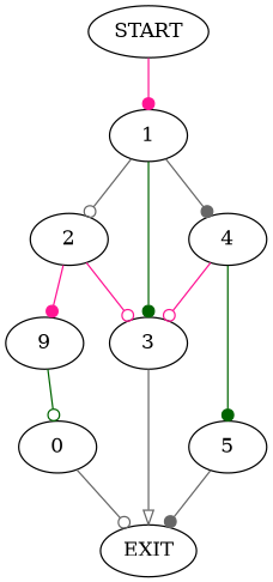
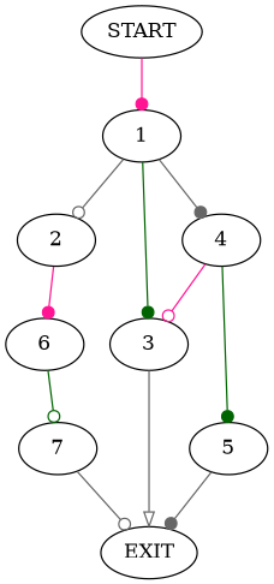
  digraph {
    edge [arrowhead=dot color=gray40]
    n1 [label=START]
    1
    2
    3
    4
    n6 [label=EXIT]
-   6 [label=9]
+   6
    5
-   7 [label=0]
+   7
    n1 -> 1 [color=deeppink]
    1 -> 2 [arrowhead=odot]
    1 -> 3 [color=darkgreen]
    1 -> 4
-   2 -> 3 [arrowhead=odot color=deeppink]
    2 -> 6 [color=deeppink]
    3 -> n6 [arrowhead=onormal]
    4 -> 3 [arrowhead=odot color=deeppink]
    4 -> 5 [color=darkgreen]
    6 -> 7 [arrowhead=odot color=darkgreen]
    5 -> n6
    7 -> n6 [arrowhead=odot]
  }
